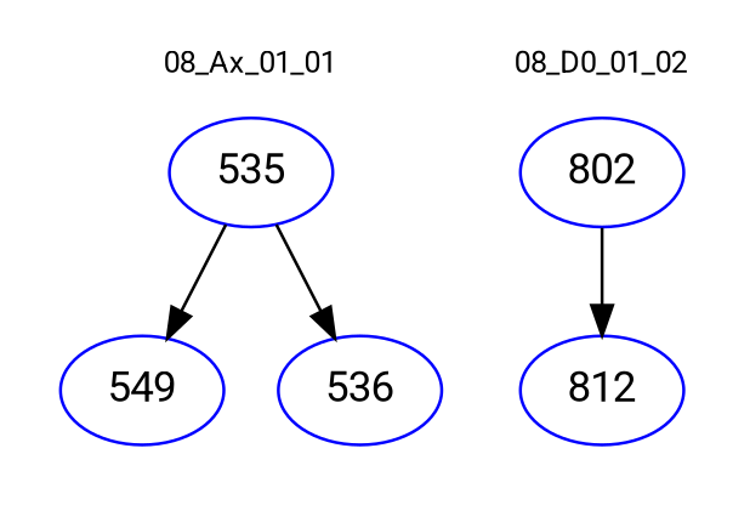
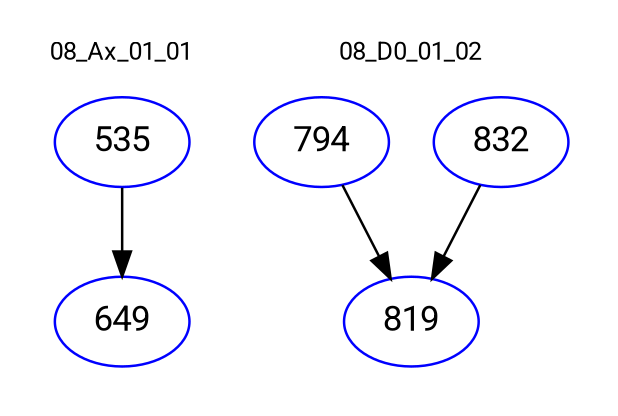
  digraph {
    fontname=Roboto
    node [color=blue fontname=Roboto]
    edge [color=black fontname=Roboto]
-   n1 [label=549]
+   n1 [label=649]
    n2 [label=535]
-   n3 [label=536]
-   n4 [label=802]
-   n6 [label=812]
+   n4 [label=832]
+   n5 [label=794]
+   n6 [label=819]
    subgraph cluster_1 {
      color=white
      fontsize=10
      label="08_Ax_01_01"
      n1
      n2
-     n3
    }
    subgraph cluster_2 {
      color=white
      fontsize=10
      label="08_D0_01_02"
      n4
+     n5
      n6
    }
    n2 -> n1
-   n2 -> n3
    n4 -> n6
+   n5 -> n6
  }
